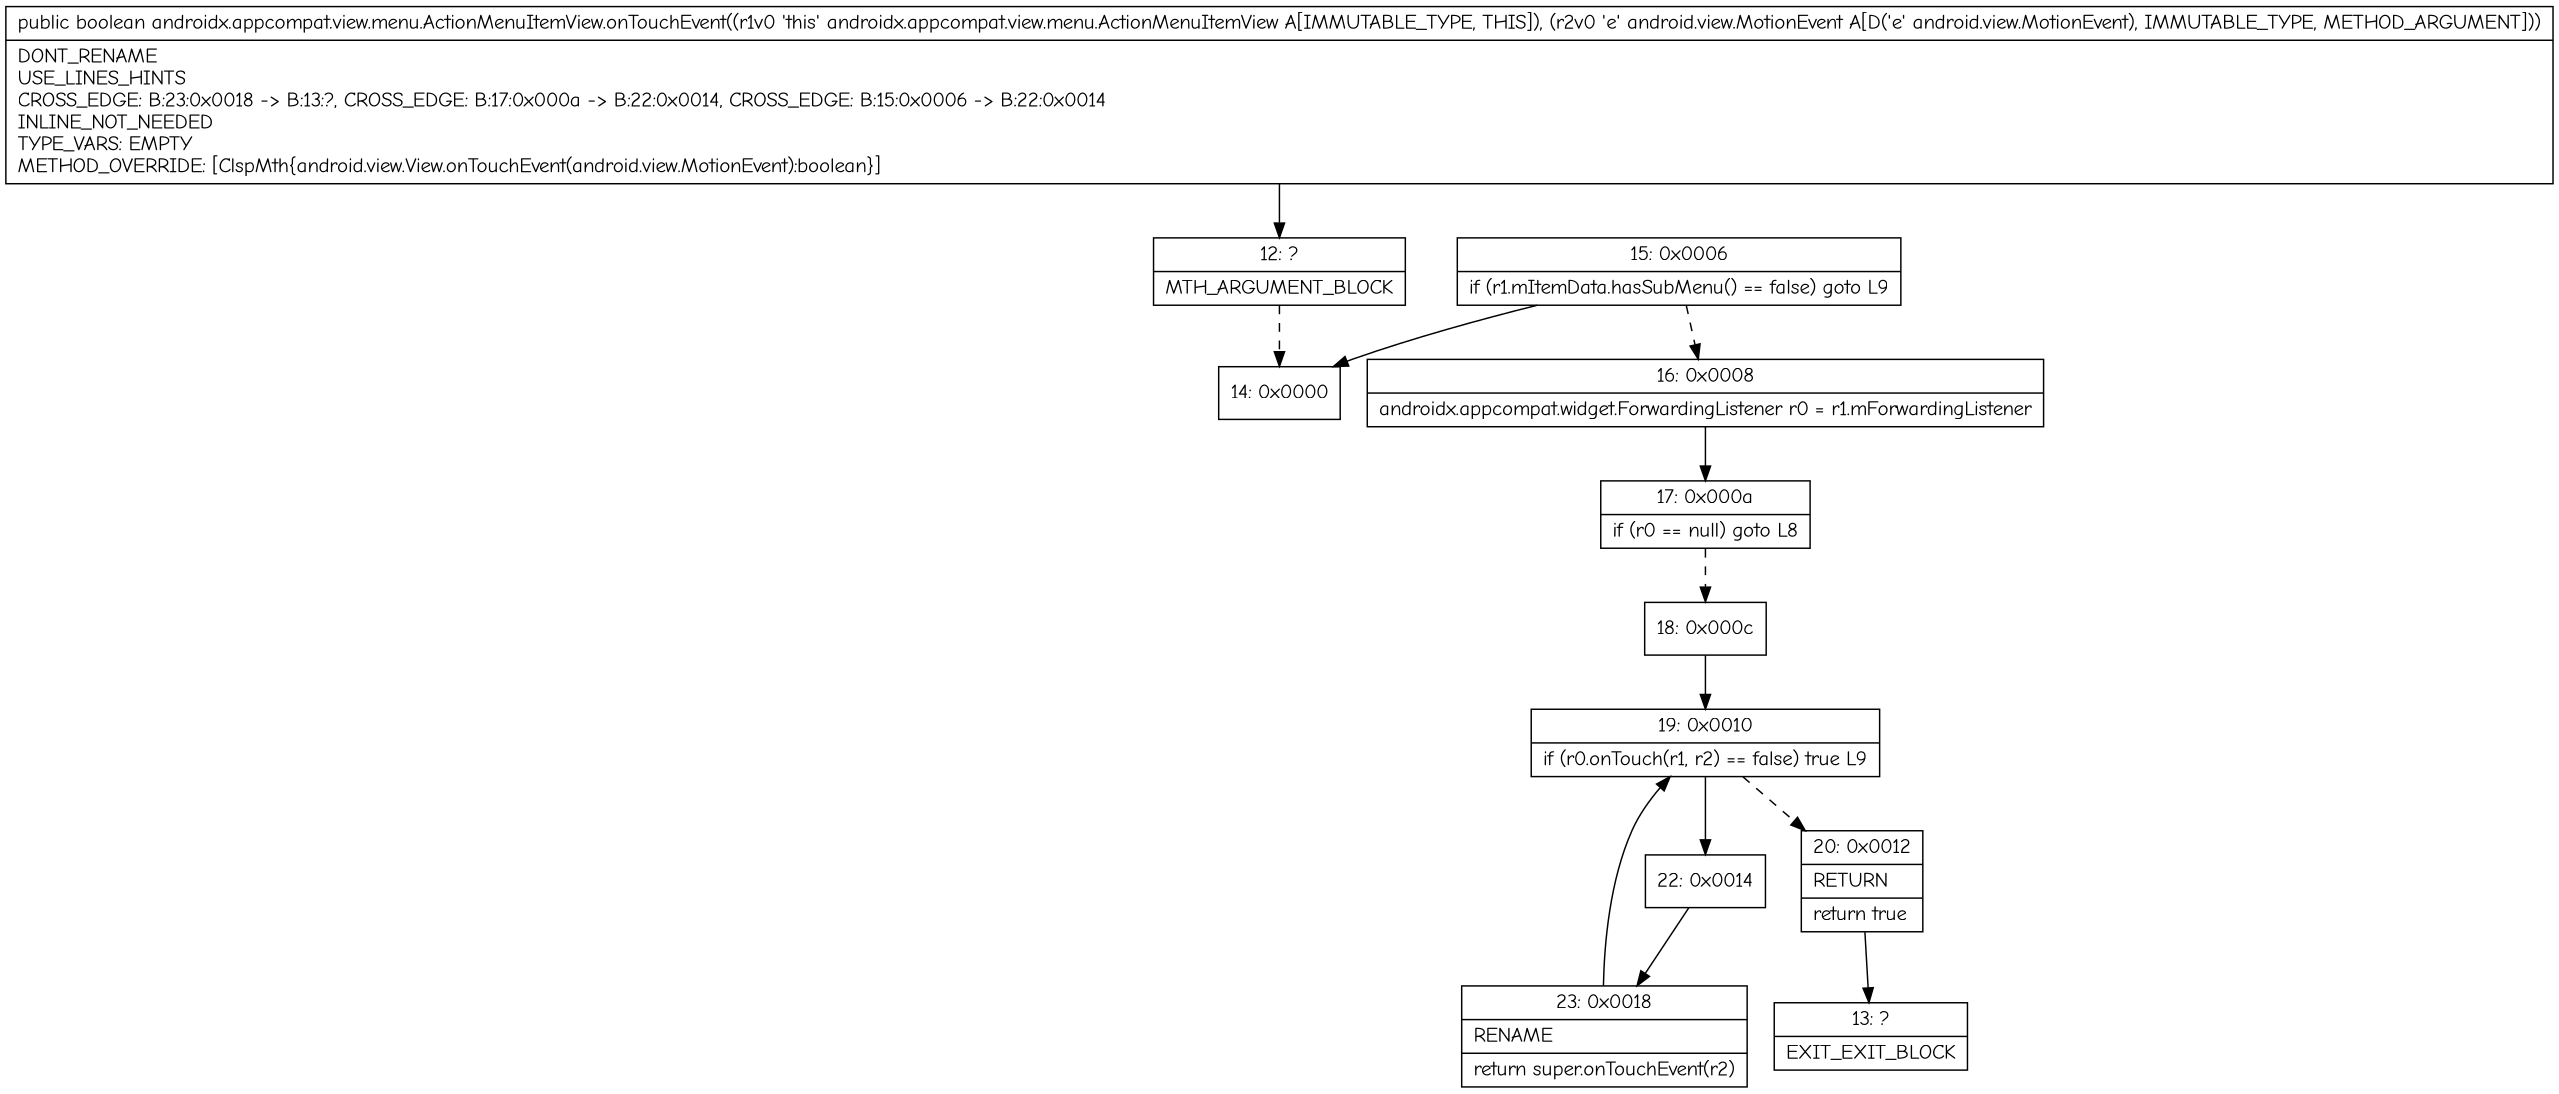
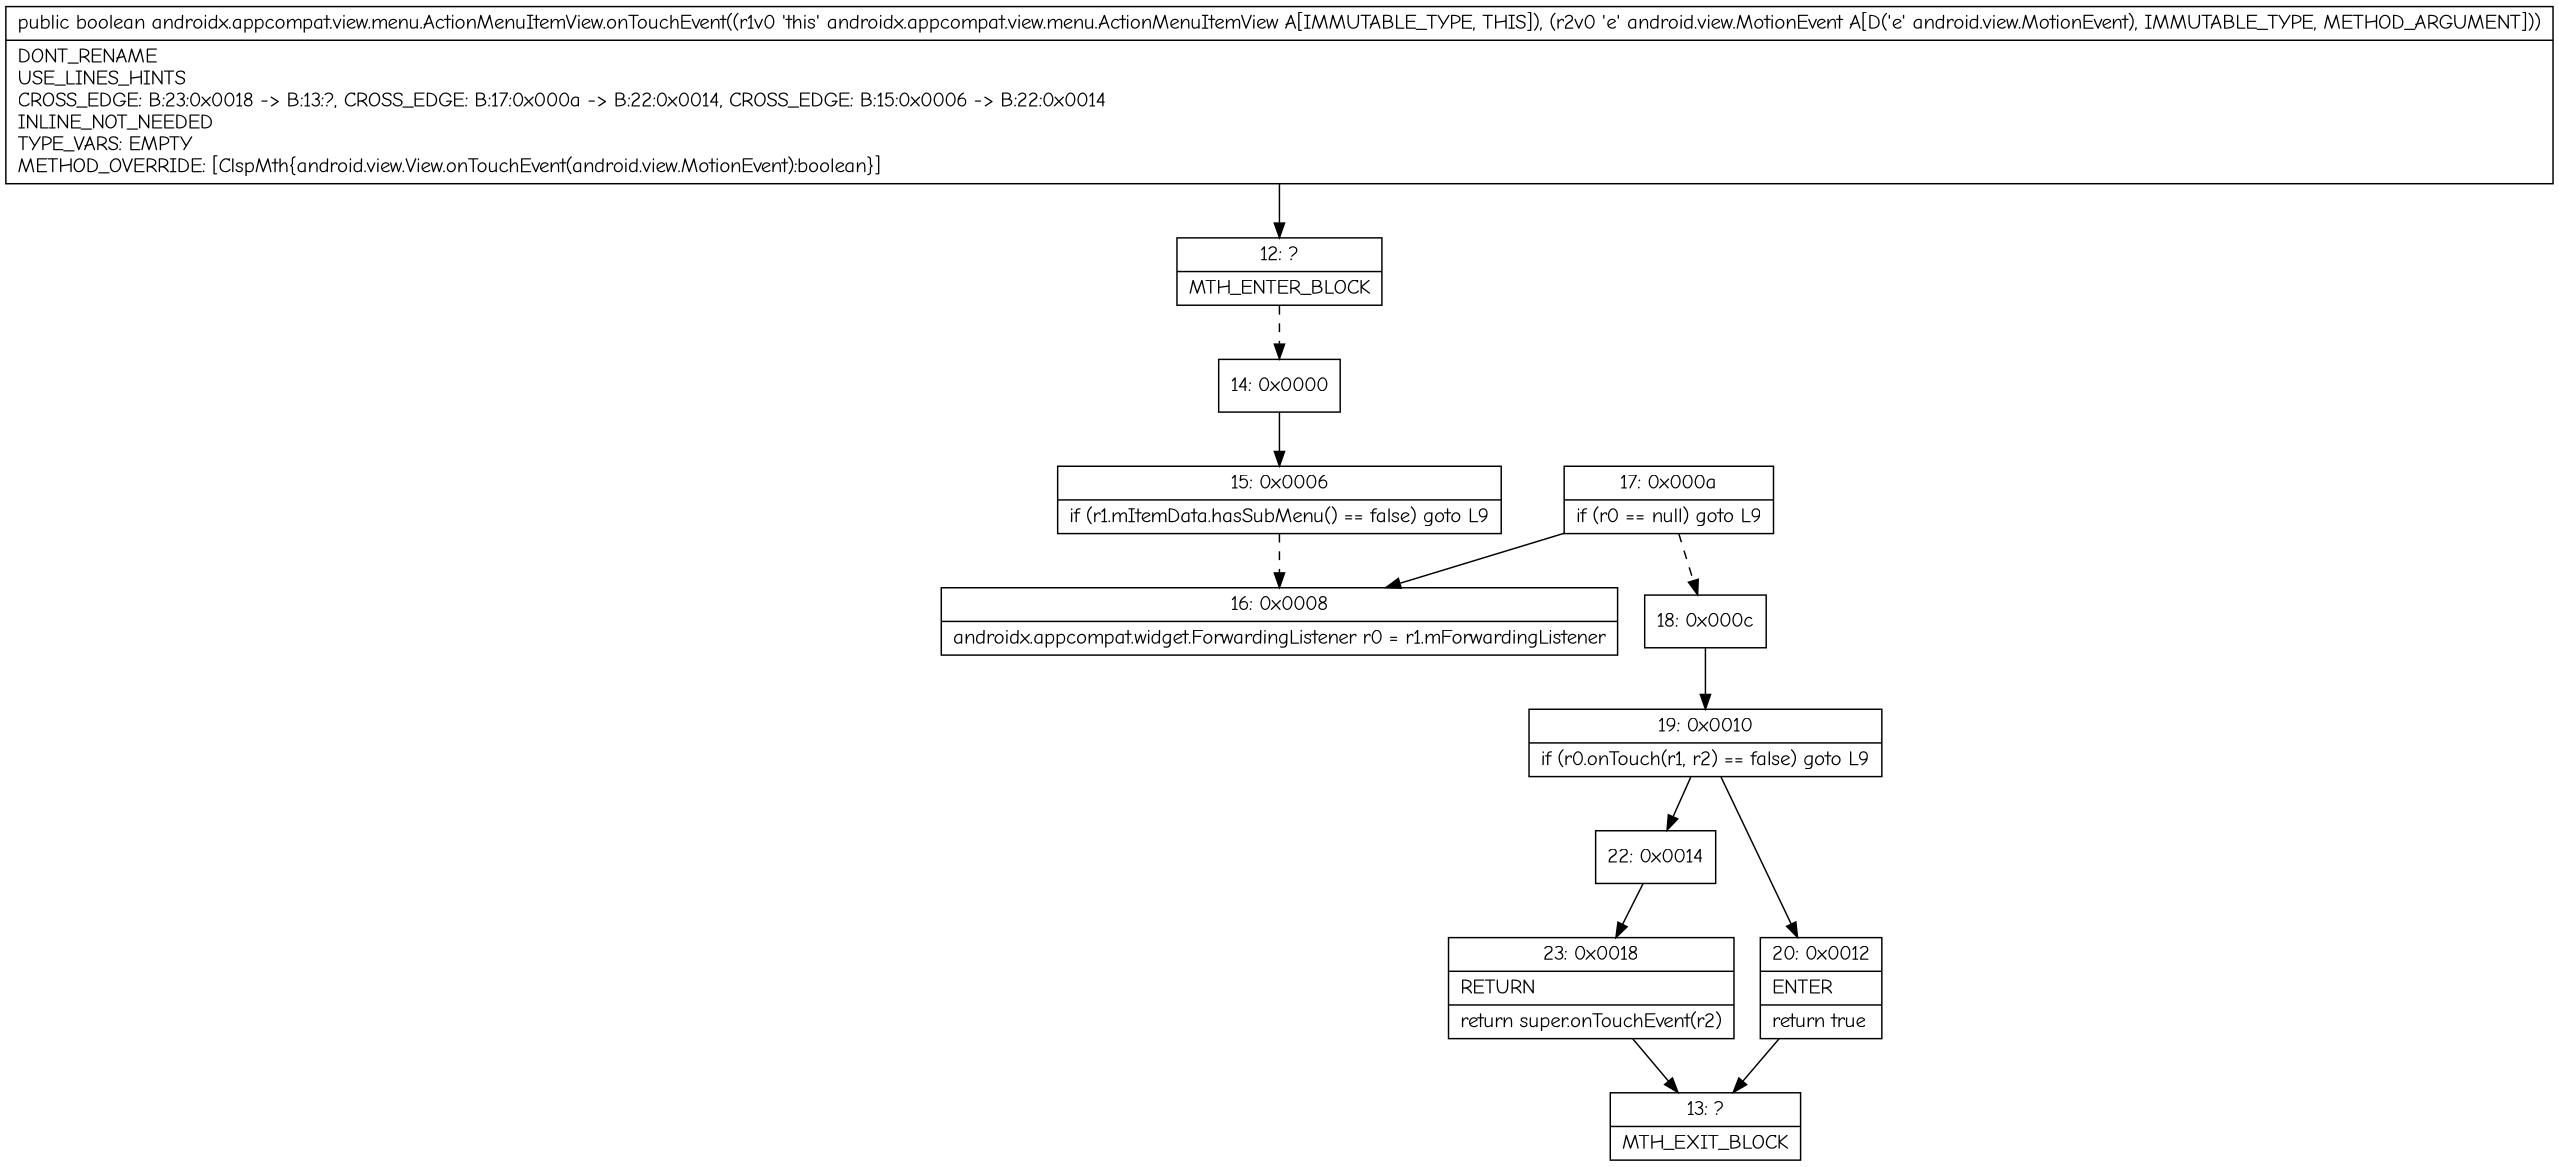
  digraph {
    fontname="Comic Neue"
    node [fontname="Comic Neue" shape=record]
    edge [fontname="Comic Neue"]
-   n1 [label="{12\:\ ?|MTH_ARGUMENT_BLOCK\l}"]
+   n1 [label="{12\:\ ?|MTH_ENTER_BLOCK\l}"]
    n2 [label="{14\:\ 0x0000}"]
    n3 [label="{15\:\ 0x0006|if (r1.mItemData.hasSubMenu() == false) goto L9\l}"]
    n4 [label="{16\:\ 0x0008|androidx.appcompat.widget.ForwardingListener r0 = r1.mForwardingListener\l}"]
-   n5 [label="{17\:\ 0x000a|if (r0 == null) goto L8\l}"]
+   n5 [label="{17\:\ 0x000a|if (r0 == null) goto L9\l}"]
    n6 [label="{22\:\ 0x0014}"]
-   n7 [label="{23\:\ 0x0018|RENAME\l|return super.onTouchEvent(r2)\l}"]
+   n7 [label="{23\:\ 0x0018|RETURN\l|return super.onTouchEvent(r2)\l}"]
    n8 [label="{18\:\ 0x000c}"]
-   n9 [label="{19\:\ 0x0010|if (r0.onTouch(r1, r2) == false) true L9\l}"]
-   n10 [label="{20\:\ 0x0012|RETURN\l|return true\l}"]
-   n11 [label="{13\:\ ?|EXIT_EXIT_BLOCK\l}"]
+   n9 [label="{19\:\ 0x0010|if (r0.onTouch(r1, r2) == false) goto L9\l}"]
+   n10 [label="{20\:\ 0x0012|ENTER\l|return true\l}"]
+   n11 [label="{13\:\ ?|MTH_EXIT_BLOCK\l}"]
    n12 [label="{public boolean androidx.appcompat.view.menu.ActionMenuItemView.onTouchEvent((r1v0 'this' androidx.appcompat.view.menu.ActionMenuItemView A[IMMUTABLE_TYPE, THIS]), (r2v0 'e' android.view.MotionEvent A[D('e' android.view.MotionEvent), IMMUTABLE_TYPE, METHOD_ARGUMENT]))  | DONT_RENAME\lUSE_LINES_HINTS\lCROSS_EDGE: B:23:0x0018 \-\> B:13:?, CROSS_EDGE: B:17:0x000a \-\> B:22:0x0014, CROSS_EDGE: B:15:0x0006 \-\> B:22:0x0014\lINLINE_NOT_NEEDED\lTYPE_VARS: EMPTY\lMETHOD_OVERRIDE: [ClspMth\{android.view.View.onTouchEvent(android.view.MotionEvent):boolean\}]\l}"]
    n1 -> n2 [style=dashed]
-   n3 -> n2
+   n2 -> n3
    n3 -> n4 [style=dashed]
-   n4 -> n5
+   n5 -> n4
    n5 -> n8 [style=dashed]
    n6 -> n7
-   n7 -> n9
+   n7 -> n11
    n8 -> n9
    n9 -> n6
-   n9 -> n10 [style=dashed]
+   n9 -> n10 [style=solid]
    n10 -> n11
    n12 -> n1
  }
